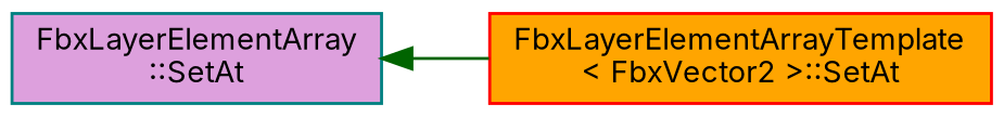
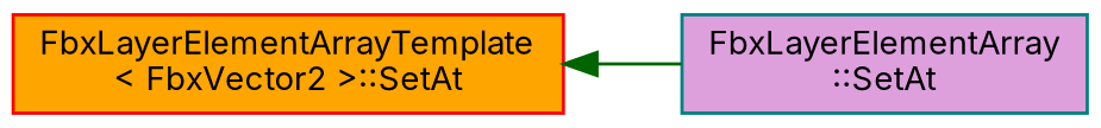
  digraph {
    rankdir=LR
    fontname=Inter
    node [fontname=Inter fontsize=10 shape=record style=filled]
    n1 [color=teal fillcolor=plum fontcolor=black height=0.2 label="FbxLayerElementArray\l::SetAt" width=0.4]
    n2 [color=red fillcolor=orange height=0.2 label="FbxLayerElementArrayTemplate\l\< FbxVector2 \>::SetAt" width=0.4]
-   n1 -> n2 [color=darkgreen dir=back fontname=Inter fontsize=10 labelfontname=Helvetica labelfontsize=10 style=solid]
+   n2 -> n1 [color=darkgreen dir=back fontname=Inter fontsize=10 labelfontname=Helvetica labelfontsize=10 style=solid]
  }
